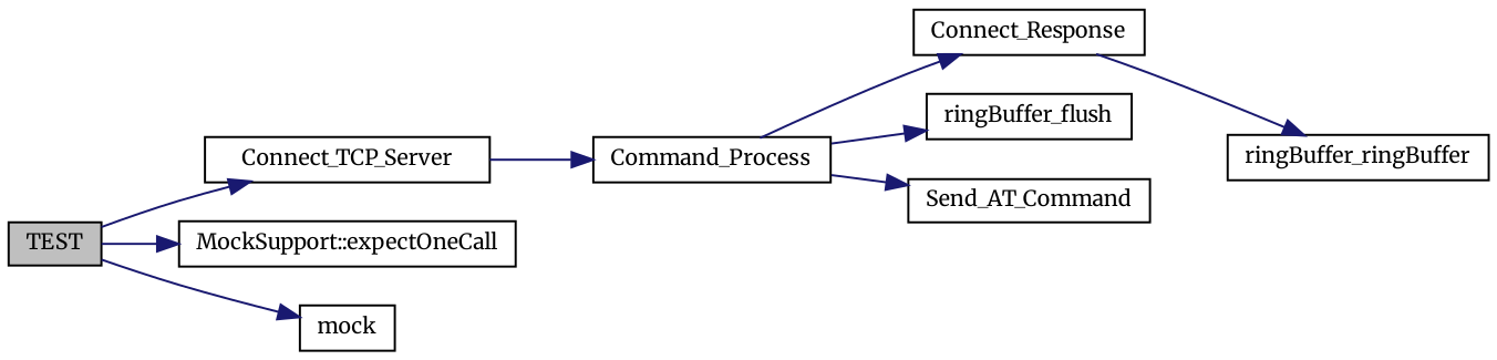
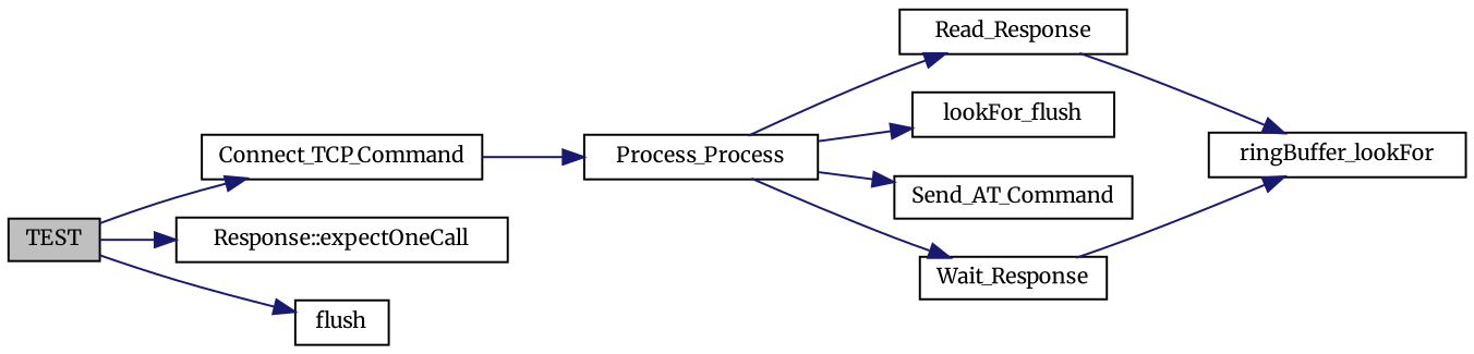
  digraph {
    fontname=Merriweather
    rankdir=LR
    node [color=black fillcolor=white fontname=Merriweather fontsize=10 shape=record style=filled]
    edge [color=midnightblue fontname=Merriweather fontsize=10 labelfontname=Helvetica labelfontsize=10 style=solid]
    n1 [fillcolor=grey75 fontcolor=black height=0.2 label=TEST width=0.4]
-   n2 [height=0.2 label=Connect_TCP_Server width=0.4]
-   n3 [height=0.2 label="MockSupport::expectOneCall" width=0.4]
-   n4 [height=0.2 label=mock width=0.4]
-   n5 [height=0.2 label=Command_Process width=0.4]
-   n6 [height=0.2 label=Connect_Response width=0.4]
-   n7 [height=0.2 label=ringBuffer_flush width=0.4]
+   n2 [height=0.2 label=Connect_TCP_Command width=0.4]
+   n3 [height=0.2 label="Response::expectOneCall" width=0.4]
+   n4 [height=0.2 label=flush width=0.4]
+   n5 [height=0.2 label=Process_Process width=0.4]
+   n6 [height=0.2 label=Read_Response width=0.4]
+   n7 [height=0.2 label=lookFor_flush width=0.4]
    n8 [height=0.2 label=Send_AT_Command width=0.4]
-   n10 [height=0.2 label=ringBuffer_ringBuffer width=0.4]
+   n9 [height=0.2 label=Wait_Response width=0.4]
+   n10 [height=0.2 label=ringBuffer_lookFor width=0.4]
    n1 -> n2
    n1 -> n3
    n1 -> n4
    n2 -> n5
    n5 -> n6
    n5 -> n7
    n5 -> n8
+   n5 -> n9
    n6 -> n10
+   n9 -> n10
  }
